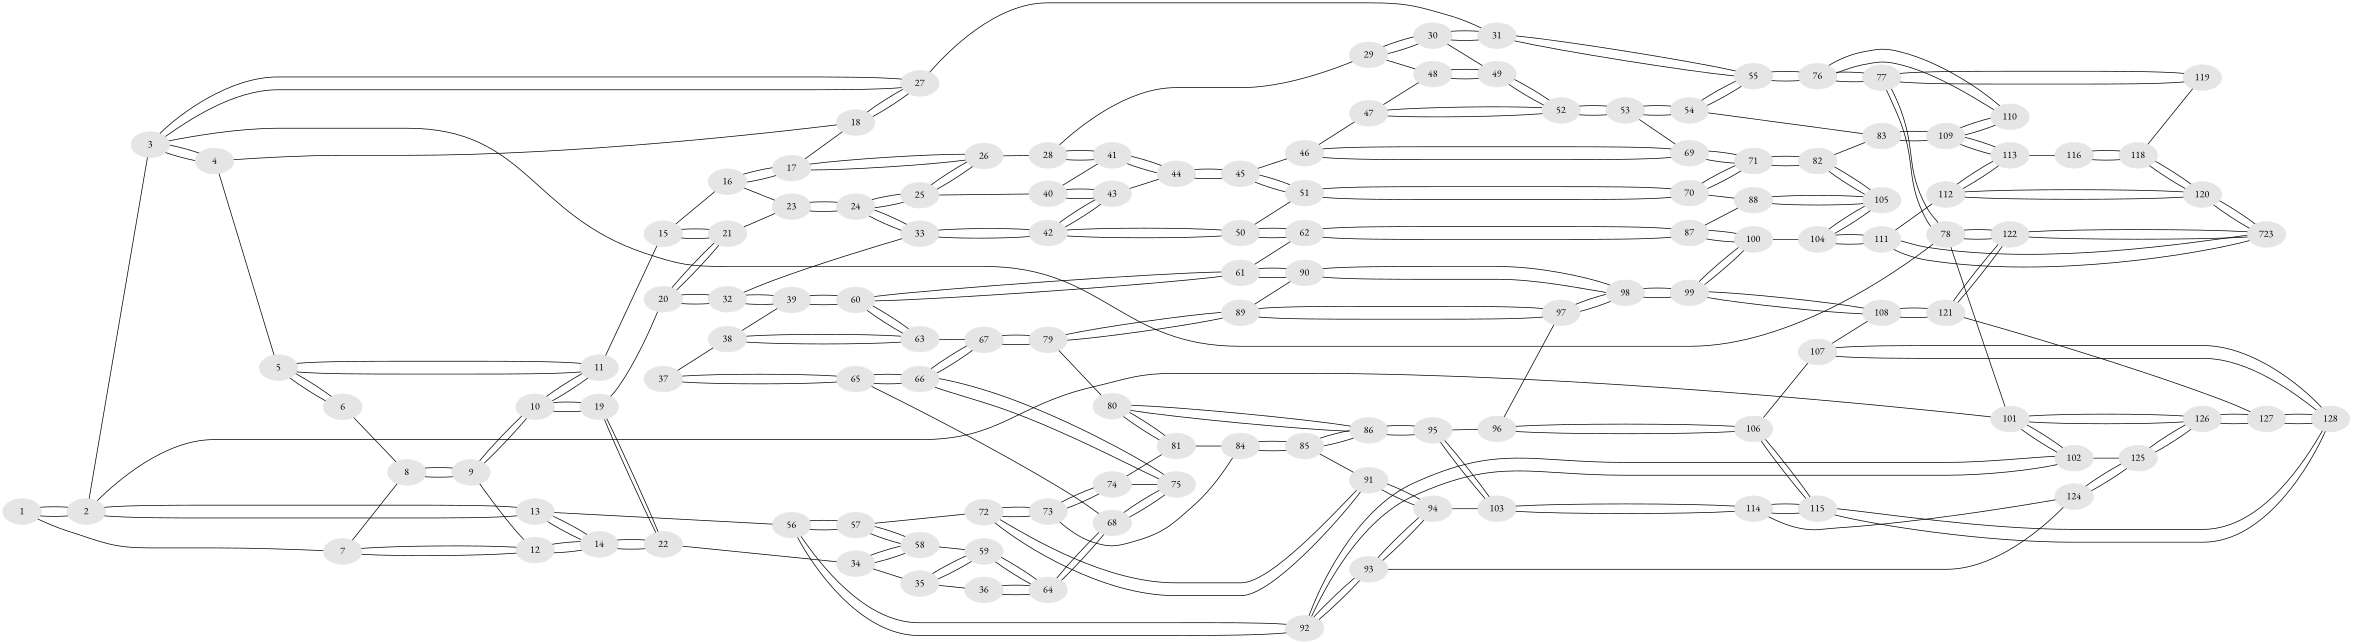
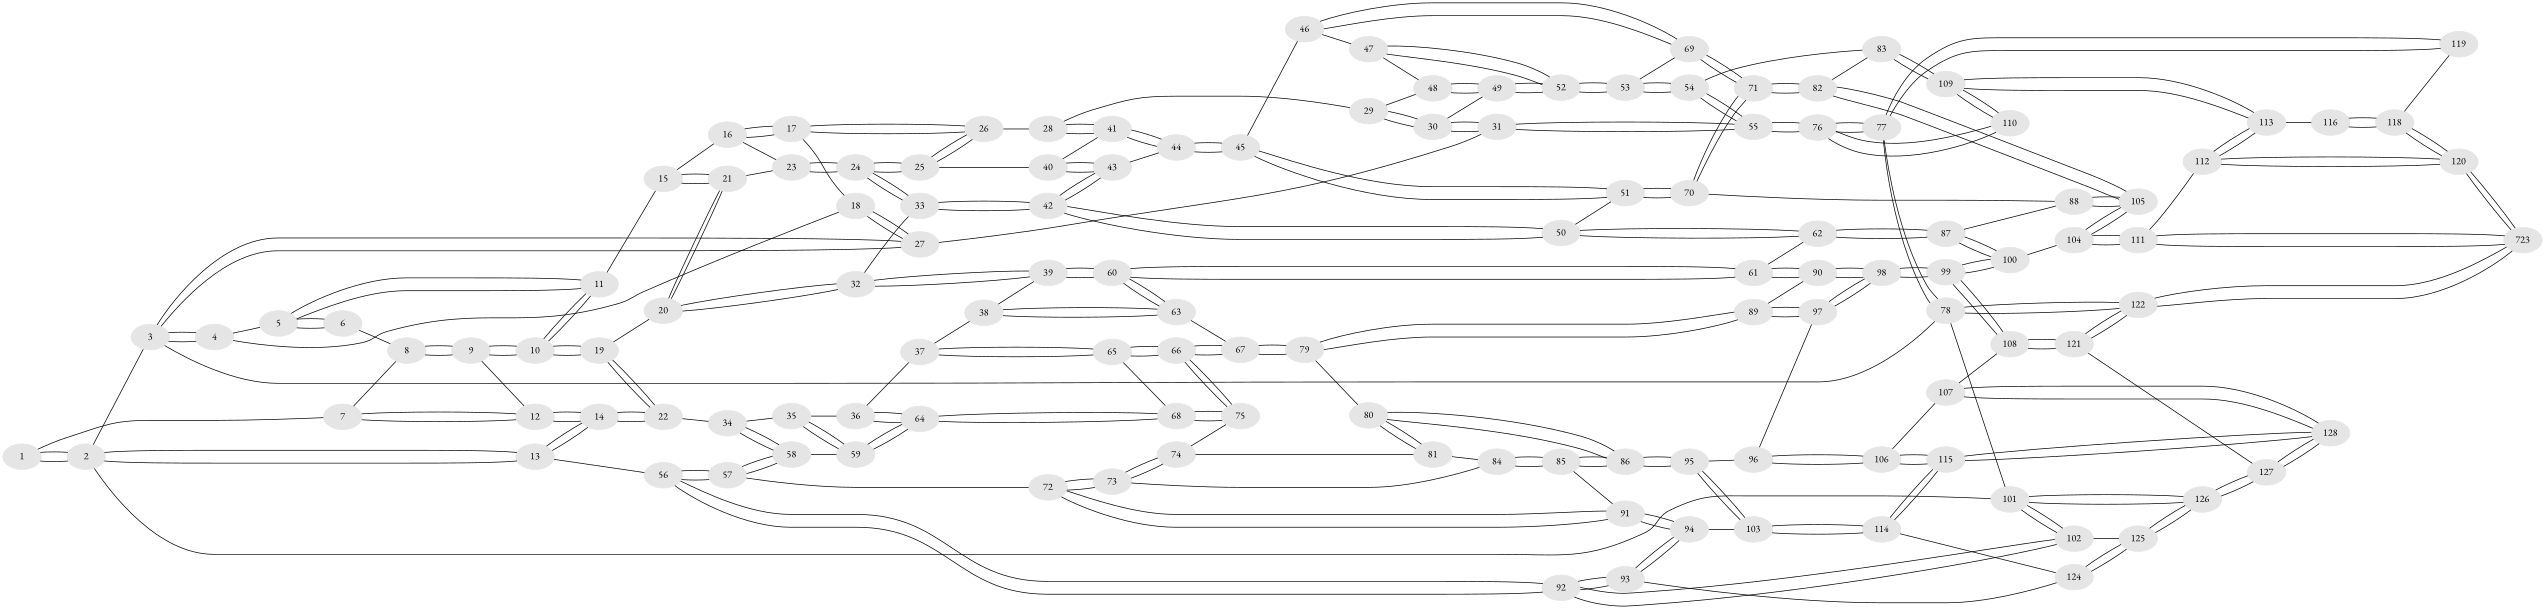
  graph {
    fontname="EB Garamond"
    rankdir=LR
    node [color=gray90 fontname="EB Garamond" style=filled]
    edge [fontname="EB Garamond"]
    1
    2
    7
    3
    13
    101
    8
    12
    4
    27
    78
    14
    56
    102
    126
    5
    18
    31
    122
    6
    11
    15
    9
    10
    19
    22
    20
    16
    21
    57
    92
    34
    17
    23
    26
    24
    28
    32
    33
    39
    35
    58
    25
    40
    42
    41
    43
    29
    55
    30
    48
    44
    49
    52
    76
    60
    50
    36
    59
    37
    64
    38
    65
    68
    63
    66
    67
    61
    45
    51
    62
    46
    47
    69
    70
    71
    53
    87
    88
    54
    83
    109
    77
    110
    72
    93
    73
    91
    90
    98
    100
    79
    75
    80
    89
    82
    105
    74
    84
    94
    81
    85
    119
    n104 [label=723]
    86
    97
    95
    113
    103
    96
    104
    99
    124
    125
    114
    106
    107
    115
    108
    121
    111
    127
    112
    128
    116
    120
    118
    1 -- 2
    1 -- 2
    1 -- 7
    2 -- 3
    2 -- 13
    2 -- 13
    2 -- 101
    7 -- 8
    7 -- 12
    7 -- 12
    3 -- 4
    3 -- 4
    3 -- 27
    3 -- 27
    3 -- 78
    13 -- 14
    13 -- 14
    13 -- 56
    101 -- 102
    101 -- 102
    101 -- 126
    101 -- 126
    8 -- 9
    8 -- 9
    12 -- 14
    12 -- 14
    4 -- 5
    4 -- 18
    27 -- 31
    78 -- 101
    78 -- 122
    78 -- 122
    14 -- 22
    14 -- 22
    56 -- 57
    56 -- 57
    56 -- 92
    56 -- 92
    102 -- 125
    126 -- 127
    126 -- 127
    5 -- 6
    5 -- 6
    5 -- 11
    5 -- 11
    18 -- 27
    18 -- 27
    31 -- 55
    31 -- 55
    122 -- n104
    122 -- n104
    6 -- 8
    11 -- 15
    15 -- 16
    15 -- 21
    15 -- 21
    9 -- 12
    9 -- 10
    9 -- 10
    10 -- 11
    10 -- 11
    10 -- 19
    10 -- 19
    19 -- 22
    19 -- 22
    19 -- 20
    22 -- 34
    20 -- 21
    20 -- 21
    20 -- 32
    20 -- 32
    16 -- 17
    16 -- 17
    16 -- 23
    21 -- 23
    57 -- 58
    57 -- 58
    57 -- 72
    92 -- 102
    92 -- 102
    92 -- 93
    92 -- 93
    34 -- 35
    34 -- 58
    34 -- 58
    17 -- 18
    17 -- 26
    17 -- 26
    23 -- 24
    23 -- 24
    26 -- 28
    24 -- 33
    24 -- 33
    24 -- 25
    24 -- 25
    28 -- 41
    28 -- 41
    28 -- 29
    32 -- 33
    32 -- 39
    32 -- 39
    33 -- 42
    33 -- 42
    39 -- 60
    39 -- 60
    35 -- 36
    35 -- 59
    35 -- 59
    58 -- 59
    25 -- 26
    25 -- 26
    25 -- 40
    40 -- 41
    40 -- 43
    40 -- 43
    42 -- 43
    42 -- 43
    42 -- 50
    42 -- 50
    41 -- 44
    41 -- 44
    43 -- 44
    29 -- 30
    29 -- 30
    29 -- 48
    55 -- 76
    55 -- 76
    30 -- 31
    30 -- 31
    30 -- 49
    48 -- 49
    48 -- 49
    44 -- 45
    44 -- 45
    49 -- 52
    49 -- 52
    52 -- 53
    52 -- 53
    76 -- 77
    76 -- 77
    76 -- 110
    76 -- 110
    60 -- 63
    60 -- 63
    60 -- 61
    60 -- 61
    50 -- 51
    50 -- 62
    50 -- 62
+   36 -- 37
    36 -- 64
    36 -- 64
    59 -- 64
    59 -- 64
    37 -- 38
    37 -- 65
    37 -- 65
    64 -- 68
    64 -- 68
    38 -- 39
    38 -- 63
    38 -- 63
    65 -- 68
    65 -- 66
    65 -- 66
    68 -- 75
    68 -- 75
    63 -- 67
    66 -- 67
    66 -- 67
    66 -- 75
    66 -- 75
    67 -- 79
    67 -- 79
    61 -- 62
    61 -- 90
    61 -- 90
    45 -- 51
    45 -- 51
    45 -- 46
    51 -- 70
    51 -- 70
    62 -- 87
    62 -- 87
    46 -- 47
    46 -- 69
    46 -- 69
    47 -- 48
    47 -- 52
    47 -- 52
    69 -- 71
    69 -- 71
    70 -- 71
    70 -- 71
    70 -- 88
    71 -- 82
    71 -- 82
    53 -- 69
    53 -- 54
    53 -- 54
    87 -- 88
    87 -- 100
    87 -- 100
    88 -- 105
    88 -- 105
    54 -- 55
    54 -- 55
    54 -- 83
    83 -- 109
    83 -- 109
    109 -- 110
    109 -- 110
    109 -- 113
    109 -- 113
    77 -- 78
    77 -- 78
    77 -- 119
    77 -- 119
    72 -- 73
    72 -- 73
    72 -- 91
    72 -- 91
    93 -- 94
    93 -- 94
    93 -- 124
    73 -- 74
    73 -- 74
    73 -- 84
    91 -- 94
    91 -- 94
    90 -- 98
    90 -- 98
    98 -- 99
    98 -- 99
    100 -- 104
    79 -- 80
    79 -- 89
    79 -- 89
    80 -- 81
    80 -- 81
    80 -- 86
    80 -- 86
    89 -- 90
    89 -- 97
    89 -- 97
    82 -- 83
    82 -- 105
    82 -- 105
    74 -- 75
    74 -- 81
    84 -- 85
    84 -- 85
    94 -- 103
    81 -- 84
    85 -- 91
    85 -- 86
    85 -- 86
    86 -- 95
    86 -- 95
    97 -- 98
    97 -- 98
    95 -- 103
    95 -- 103
    95 -- 96
    113 -- 116
    103 -- 114
    103 -- 114
    96 -- 97
    96 -- 106
    96 -- 106
    104 -- 105
    104 -- 105
    104 -- 111
    104 -- 111
    99 -- 100
    99 -- 100
    99 -- 108
    99 -- 108
    124 -- 125
    124 -- 125
    125 -- 126
    125 -- 126
    114 -- 124
    114 -- 115
    114 -- 115
    106 -- 107
    106 -- 115
    106 -- 115
    107 -- 108
    107 -- 128
    107 -- 128
    115 -- 128
    115 -- 128
    108 -- 121
    108 -- 121
    121 -- 122
    121 -- 122
    121 -- 127
    111 -- n104
    111 -- n104
    111 -- 112
    127 -- 128
    127 -- 128
    112 -- 113
    112 -- 113
    112 -- 120
    112 -- 120
    116 -- 118
    116 -- 118
    120 -- n104
    120 -- n104
    118 -- 119
    118 -- 120
    118 -- 120
  }
